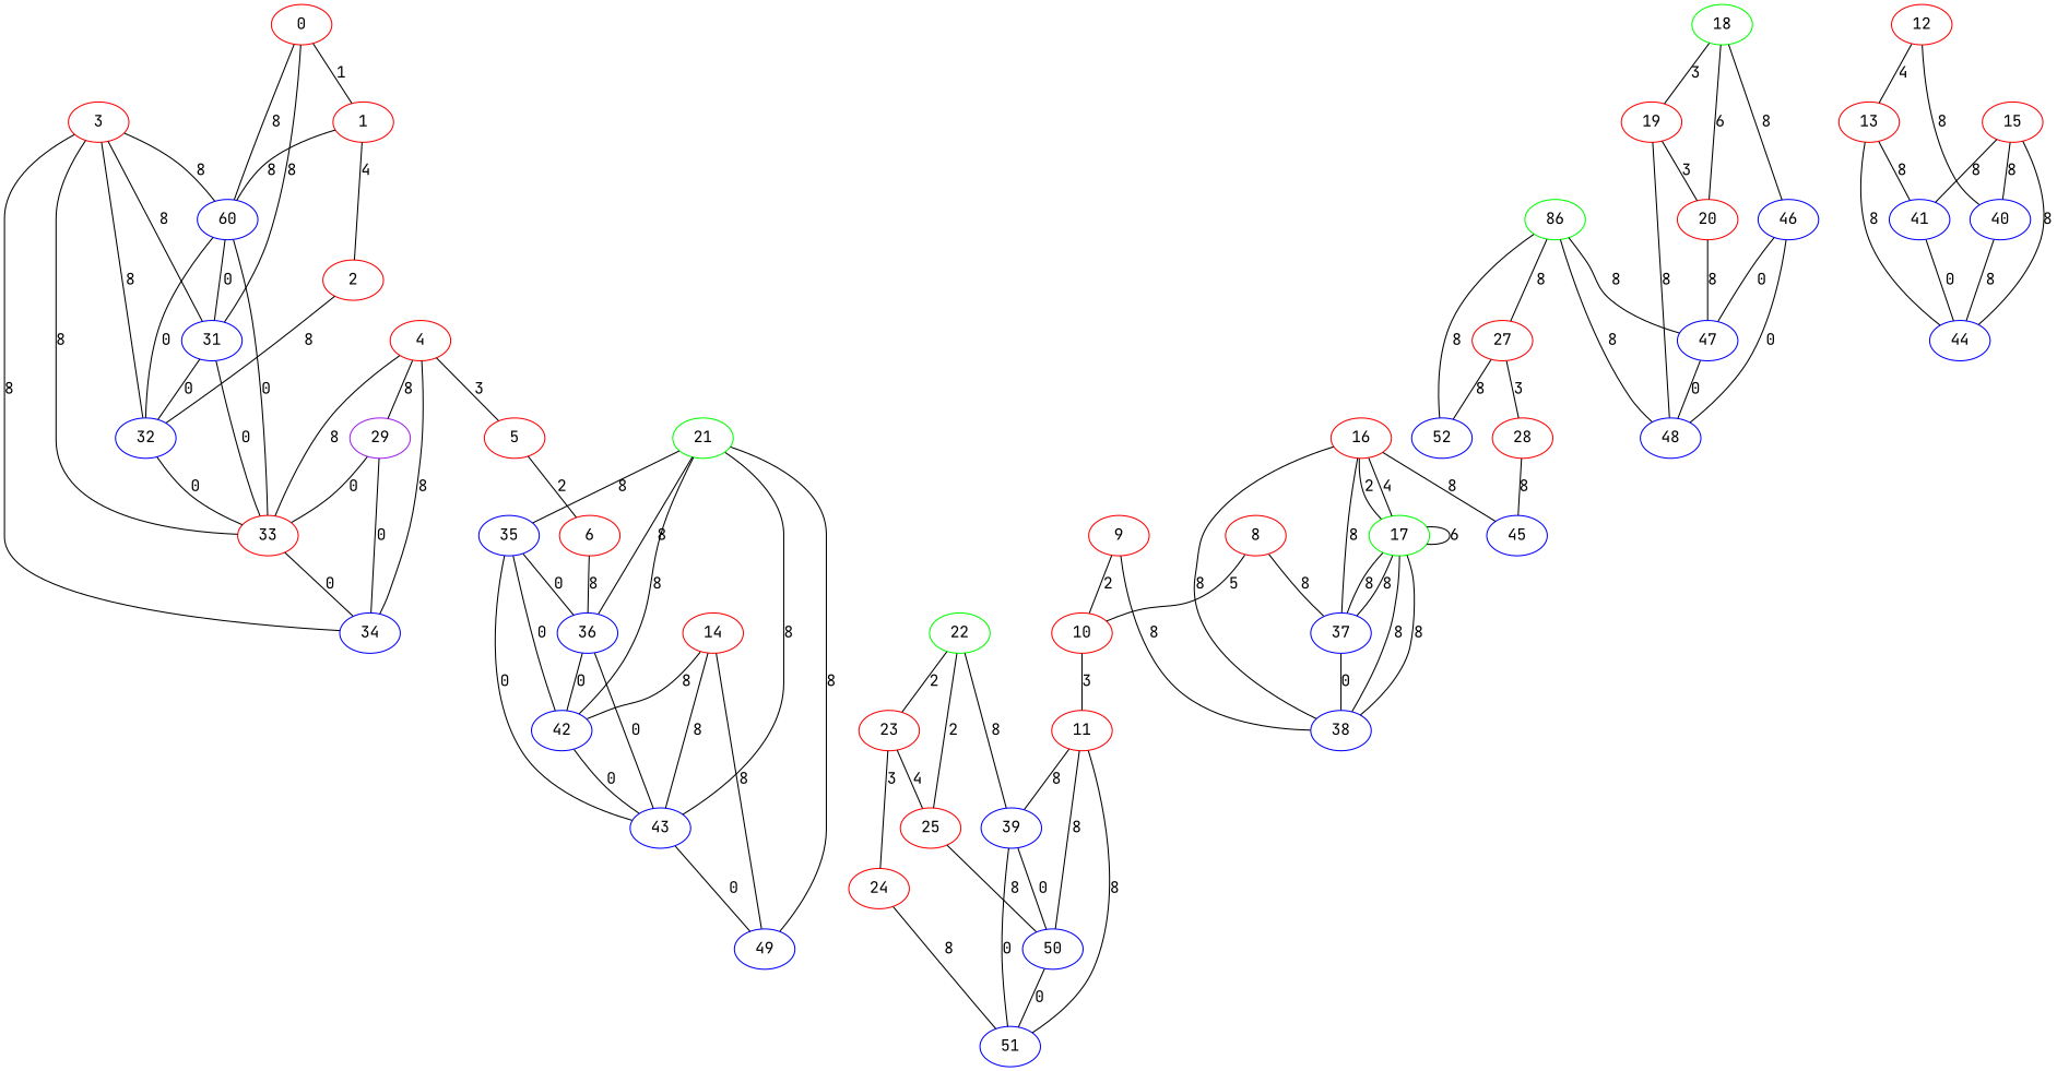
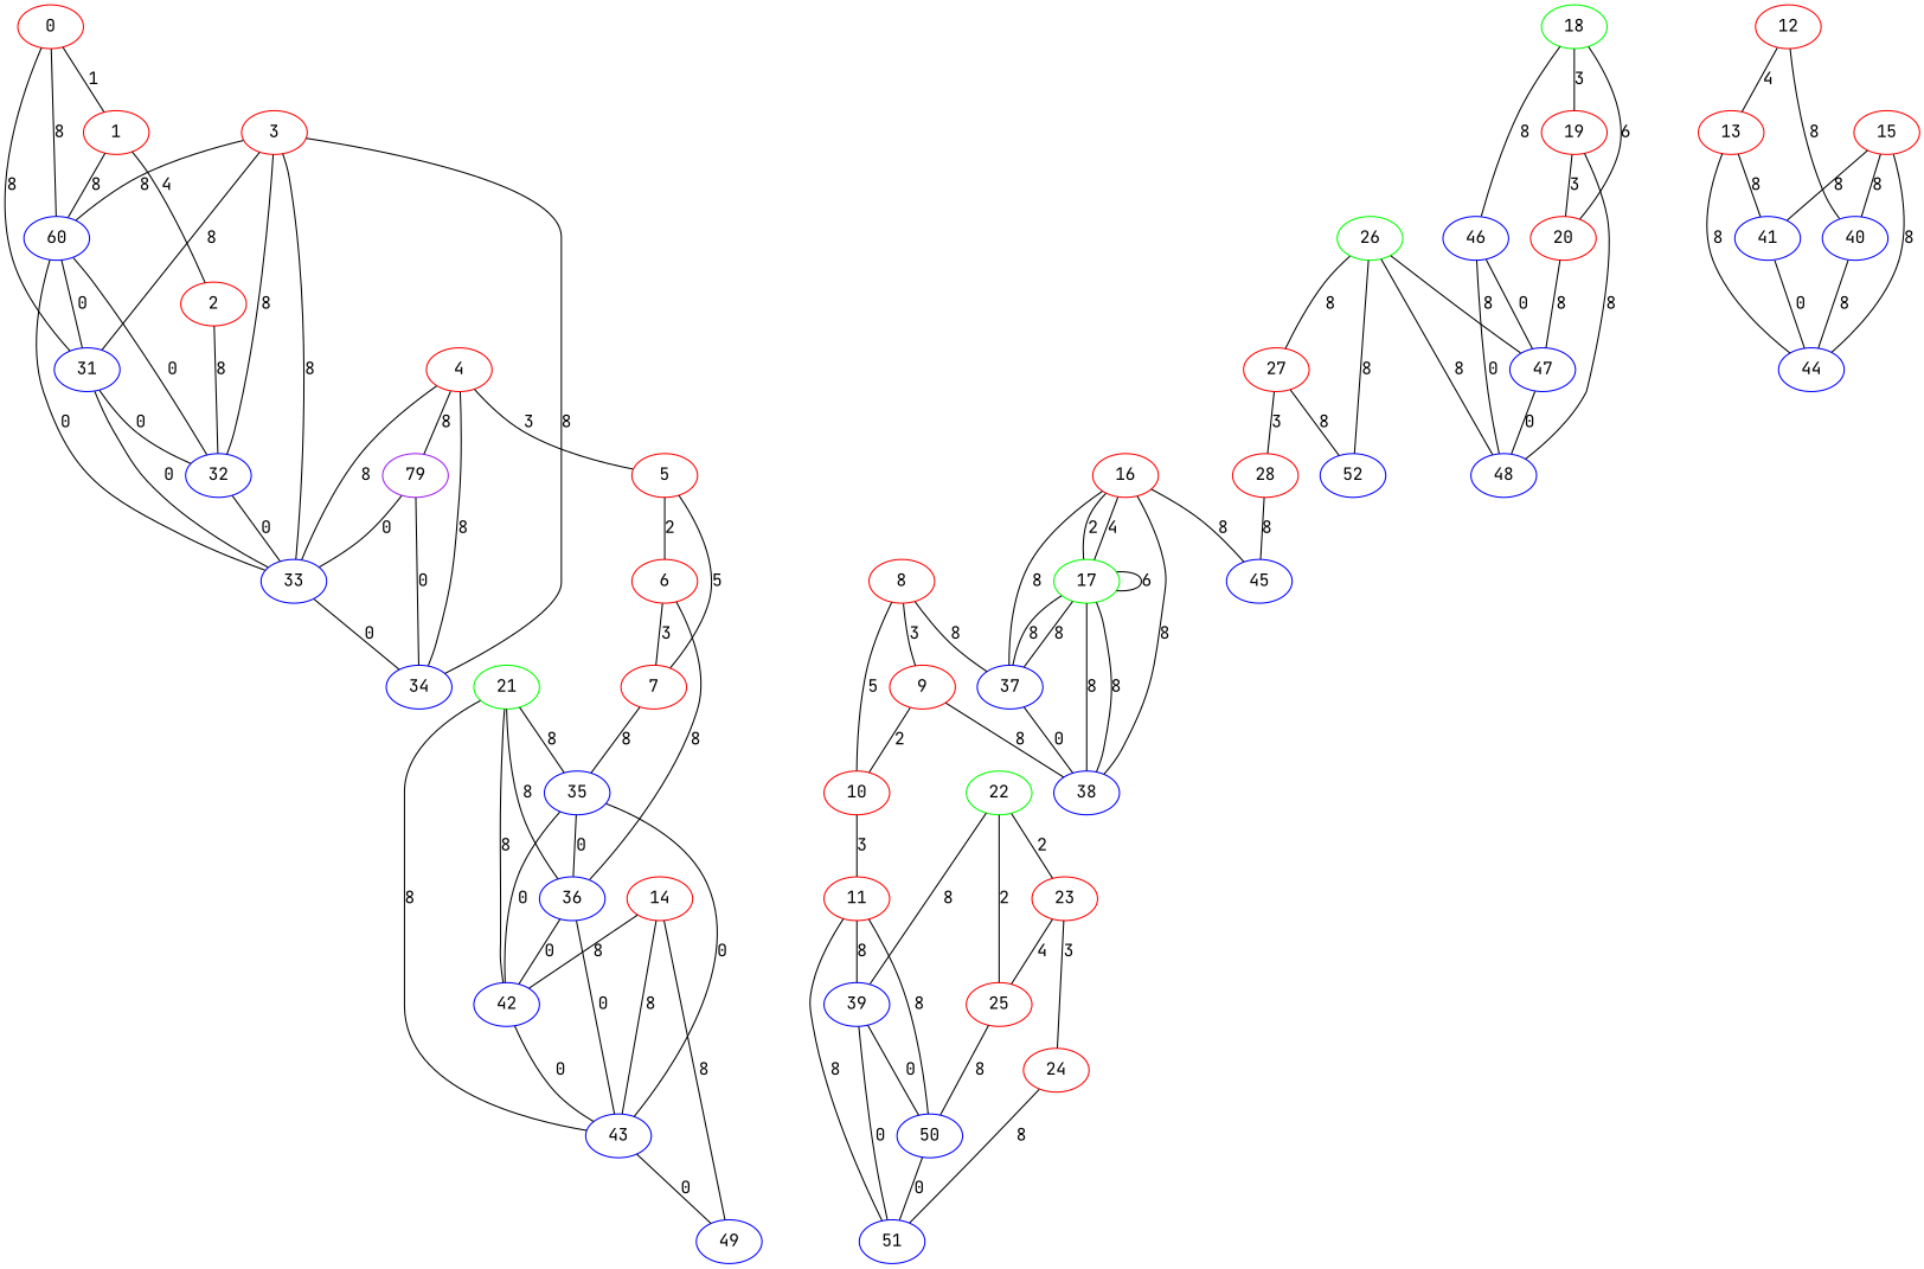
  graph {
    fontname="JetBrains Mono"
    node [color=red fontname="JetBrains Mono" weight=1]
    edge [fontname="JetBrains Mono"]
    0
    1
    n3 [color=blue label=60 weight=3]
    31 [color=blue weight=3]
    2
    32 [color=blue weight=3]
-   33 [weight=3]
+   33 [color=blue weight=3]
    3
    34 [color=blue weight=3]
    4
    5
-   29 [color=purple weight=4]
+   29 [color=purple weight=4 label=79]
    6
+   7
    36 [color=blue weight=3]
    35 [color=blue weight=3]
    42 [color=blue weight=3]
    43 [color=blue weight=3]
    8
    9
    10
    37 [color=blue weight=3]
    38 [color=blue weight=3]
    11
    39 [color=blue weight=3]
    50 [color=blue weight=3]
    51 [color=blue weight=3]
    12
    13
    40 [color=blue weight=3]
    41 [color=blue weight=3]
    44 [color=blue weight=3]
    14
    49 [color=blue weight=3]
    15
    16
    17 [color=green weight=2]
    45 [color=blue weight=3]
    18 [color=green weight=2]
    19
    20
    46 [color=blue weight=3]
    48 [color=blue weight=3]
    47 [color=blue weight=3]
    21 [color=green weight=2]
    22 [color=green]
    23
    25
    24
-   26 [color=green weight=2 label=86]
+   26 [color=green weight=2]
    52 [color=blue weight=3]
    27
    28
    0 -- 1 [label=1]
    0 -- n3 [label=8]
    0 -- 31 [label=8]
    1 -- n3 [label=8]
    1 -- 2 [label=4]
    n3 -- 31 [label=0]
    n3 -- 32 [label=0]
    n3 -- 33 [label=0]
    31 -- 32 [label=0]
    31 -- 33 [label=0]
    2 -- 32 [label=8]
    32 -- 33 [label=0]
    33 -- 34 [label=0]
    3 -- n3 [label=8]
    3 -- 31 [label=8]
    3 -- 32 [label=8]
    3 -- 33 [label=8]
    3 -- 34 [label=8]
    4 -- 33 [label=8]
    4 -- 34 [label=8]
    4 -- 5 [label=3]
    4 -- 29 [label=8]
    5 -- 6 [label=2]
+   5 -- 7 [label=5]
    29 -- 33 [label=0]
    29 -- 34 [label=0]
+   6 -- 7 [label=3]
    6 -- 36 [label=8]
+   7 -- 35 [label=8]
    36 -- 42 [label=0]
    36 -- 43 [label=0]
    35 -- 36 [label=0]
    35 -- 42 [label=0]
    35 -- 43 [label=0]
    42 -- 43 [label=0]
    43 -- 49 [label=0]
+   8 -- 9 [label=3]
    8 -- 10 [label=5]
    8 -- 37 [label=8]
    9 -- 10 [label=2]
    9 -- 38 [label=8]
    10 -- 11 [label=3]
    37 -- 38 [label=0]
    11 -- 39 [label=8]
    11 -- 50 [label=8]
    11 -- 51 [label=8]
    39 -- 50 [label=0]
    39 -- 51 [label=0]
    50 -- 51 [label=0]
    12 -- 13 [label=4]
    12 -- 40 [label=8]
    13 -- 41 [label=8]
    13 -- 44 [label=8]
    40 -- 44 [label=8]
    41 -- 44 [label=0]
    14 -- 42 [label=8]
    14 -- 43 [label=8]
    14 -- 49 [label=8]
    15 -- 40 [label=8]
    15 -- 41 [label=8]
    15 -- 44 [label=8]
    16 -- 37 [label=8]
    16 -- 38 [label=8]
    16 -- 17 [label=2]
    16 -- 17 [label=4]
    16 -- 45 [label=8]
    17 -- 37 [label=8]
    17 -- 37 [label=8]
    17 -- 38 [label=8]
    17 -- 38 [label=8]
    17 -- 17 [label=6]
    18 -- 19 [label=3]
    18 -- 20 [label=6]
    18 -- 46 [label=8]
    19 -- 20 [label=3]
    19 -- 48 [label=8]
    20 -- 47 [label=8]
    46 -- 48 [label=0]
    46 -- 47 [label=0]
    47 -- 48 [label=0]
    21 -- 36 [label=8]
    21 -- 35 [label=8]
    21 -- 42 [label=8]
    21 -- 43 [label=8]
-   21 -- 49 [label=8]
    22 -- 39 [label=8]
    22 -- 23 [label=2]
    22 -- 25 [label=2]
    23 -- 25 [label=4]
    23 -- 24 [label=3]
    25 -- 50 [label=8]
    24 -- 51 [label=8]
    26 -- 48 [label=8]
    26 -- 47 [label=8]
    26 -- 52 [label=8]
    26 -- 27 [label=8]
    27 -- 52 [label=8]
    27 -- 28 [label=3]
    28 -- 45 [label=8]
  }
